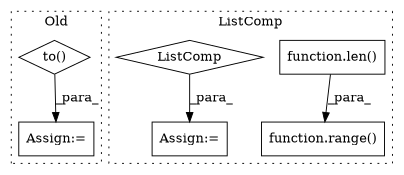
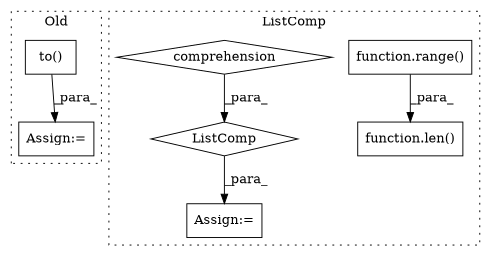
  digraph {
    node [a=75 l=3 shape=box]
-   n1 [l=52 label="to()" s=600 shape=diamond]
+   n1 [l=52 label="to()" s=600]
    n2 [a=68 label="Assign:=" s=597]
    n3 [l="4,1" label="function.len()" s="610,619"]
    n4 [a=68 label="Assign:=" s=576]
    n5 [l="6,1" label="function.range()" s="604,622"]
    n6 [a=106 l=39 label=ListComp s=585 shape=diamond]
+   n7 [a=45 label=comprehension s=595 shape=diamond]
    subgraph cluster_1 {
      label=Old
      style=dotted
      n1
      n2
    }
    subgraph cluster_2 {
      label=ListComp
      style=dotted
      n3
      n4
      n5
      n6
+     n7
    }
    n1 -> n2 [label=_para_]
-   n3 -> n5 [label=_para_]
+   n5 -> n3 [label=_para_]
    n6 -> n4 [label=_para_]
+   n7 -> n6 [label=_para_]
  }
